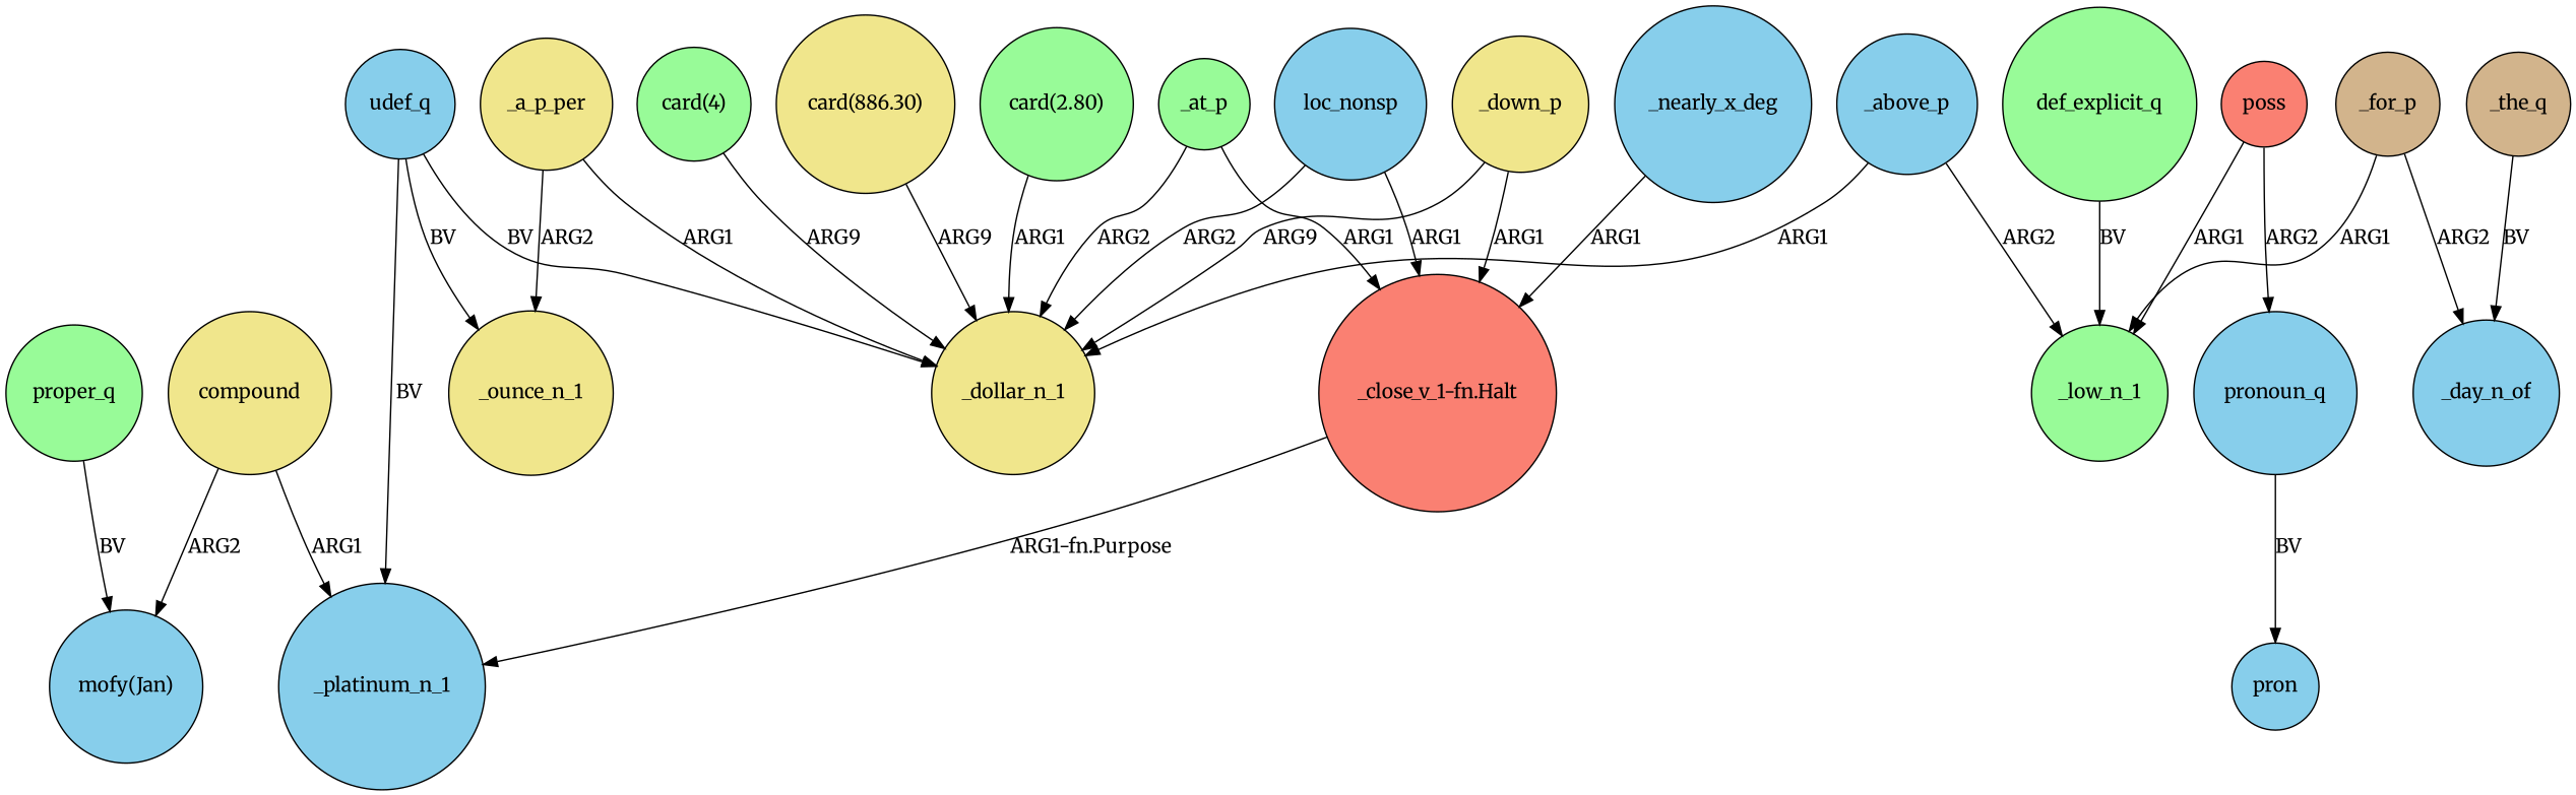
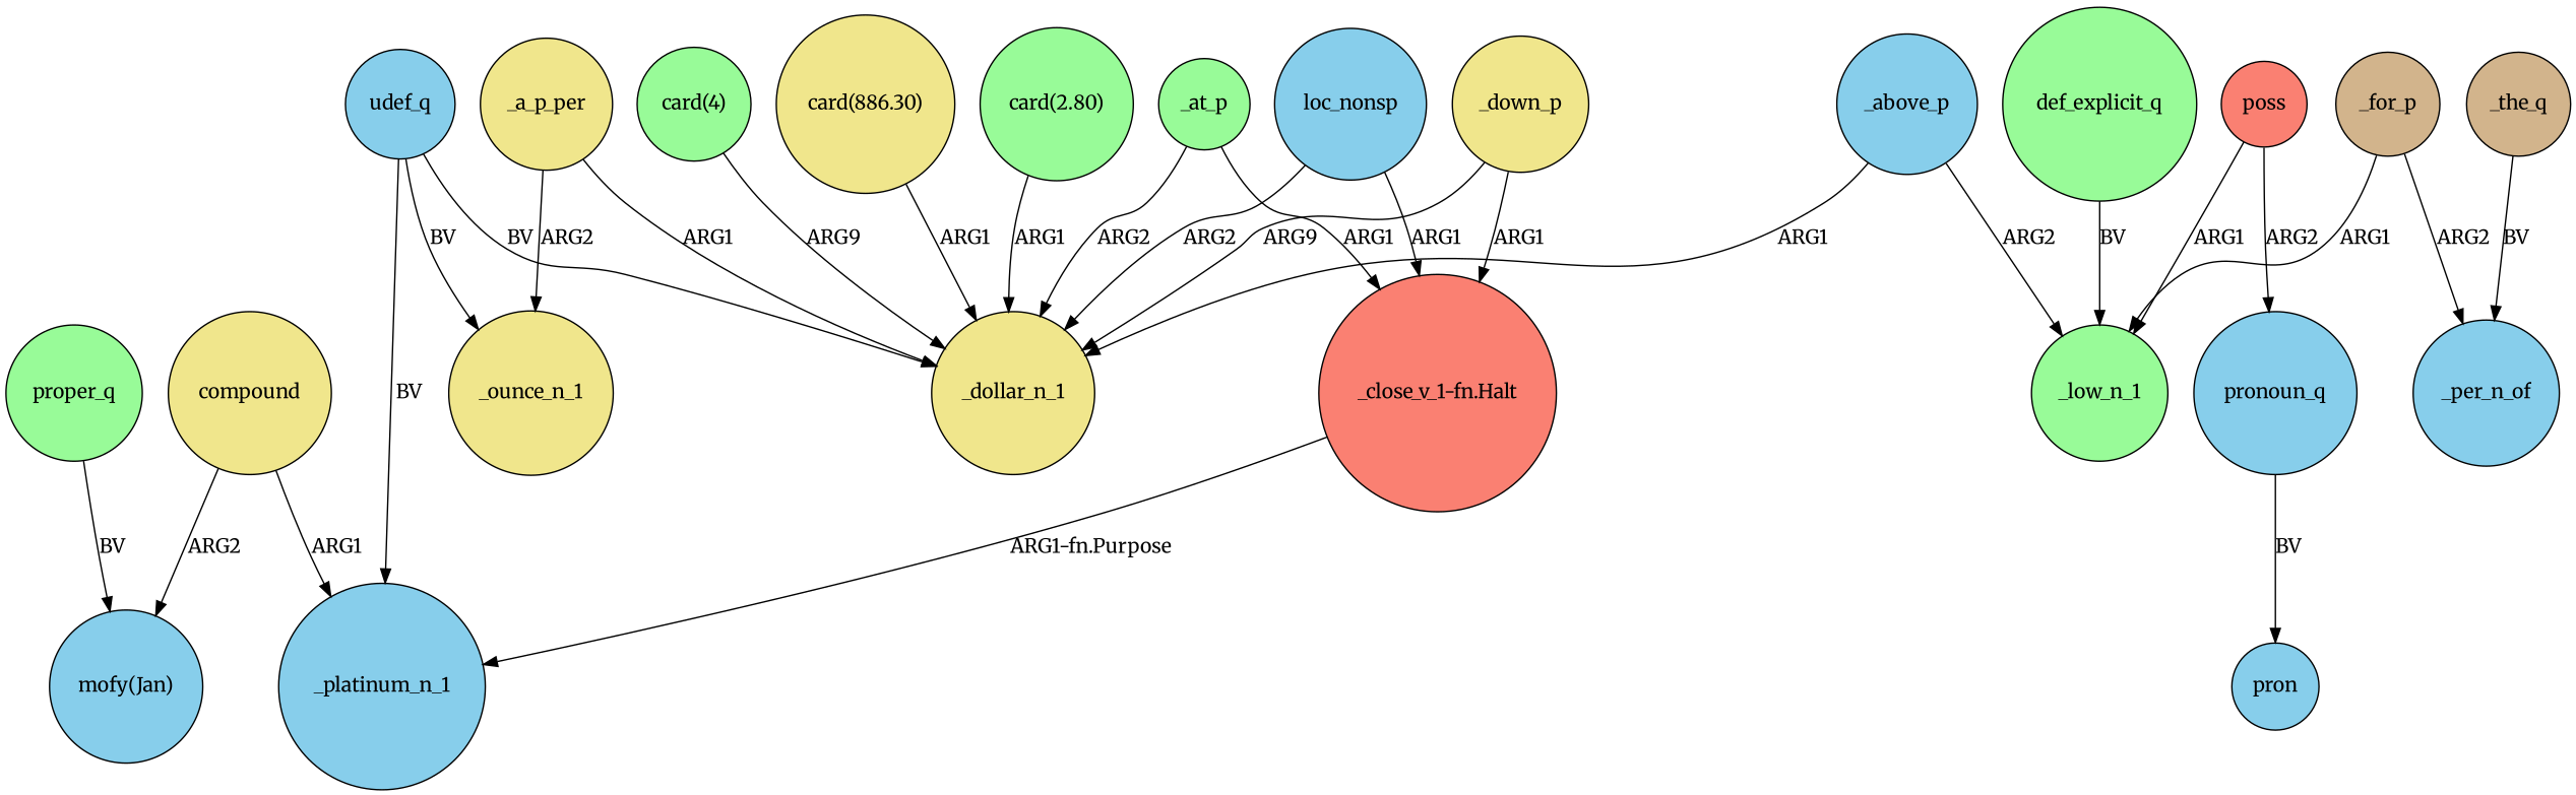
  digraph {
    fontname=Merriweather
    node [fillcolor=skyblue fontname=Merriweather shape=circle style=filled]
    edge [fontname=Merriweather]
    udef_q
    _platinum_n_1
    _dollar_n_1 [fillcolor=khaki]
    _ounce_n_1 [fillcolor=khaki]
    compound [fillcolor=khaki]
    "mofy(Jan)"
    _for_p [fillcolor=tan]
    _low_n_1 [fillcolor=palegreen]
-   _day_n_of
+   _day_n_of [label=_per_n_of]
    proper_q [fillcolor=palegreen]
    "card(2.80)" [fillcolor=palegreen]
    loc_nonsp
    "_close_v_1-fn.Halt" [fillcolor=salmon]
    _down_p [fillcolor=khaki]
    "card(4)" [fillcolor=palegreen]
    poss [fillcolor=salmon]
    pronoun_q
    _a_p_per [fillcolor=khaki]
    pron
    _above_p
    _at_p [fillcolor=palegreen]
-   _nearly_x_deg
    _the_q [fillcolor=tan]
    n24 [fillcolor=khaki label="card(886.30)"]
    def_explicit_q [fillcolor=palegreen]
    udef_q -> _platinum_n_1 [label=BV]
    udef_q -> _dollar_n_1 [label=BV]
    udef_q -> _ounce_n_1 [label=BV]
    compound -> _platinum_n_1 [label=ARG1]
    compound -> "mofy(Jan)" [label=ARG2]
    _for_p -> _low_n_1 [label=ARG1]
    _for_p -> _day_n_of [label=ARG2]
    proper_q -> "mofy(Jan)" [label=BV]
    "card(2.80)" -> _dollar_n_1 [label=ARG1]
    loc_nonsp -> _dollar_n_1 [label=ARG2]
    loc_nonsp -> "_close_v_1-fn.Halt" [label=ARG1]
    "_close_v_1-fn.Halt" -> _platinum_n_1 [label="ARG1-fn.Purpose"]
    _down_p -> _dollar_n_1 [label=ARG9]
    _down_p -> "_close_v_1-fn.Halt" [label=ARG1]
    "card(4)" -> _dollar_n_1 [label=ARG9]
    poss -> _low_n_1 [label=ARG1]
    poss -> pronoun_q [label=ARG2]
    pronoun_q -> pron [label=BV]
    _a_p_per -> _dollar_n_1 [label=ARG1]
    _a_p_per -> _ounce_n_1 [label=ARG2]
    _above_p -> _dollar_n_1 [label=ARG1]
    _above_p -> _low_n_1 [label=ARG2]
    _at_p -> _dollar_n_1 [label=ARG2]
    _at_p -> "_close_v_1-fn.Halt" [label=ARG1]
-   _nearly_x_deg -> "_close_v_1-fn.Halt" [label=ARG1]
    _the_q -> _day_n_of [label=BV]
-   n24 -> _dollar_n_1 [label=ARG9]
+   n24 -> _dollar_n_1 [label=ARG1]
    def_explicit_q -> _low_n_1 [label=BV]
  }
